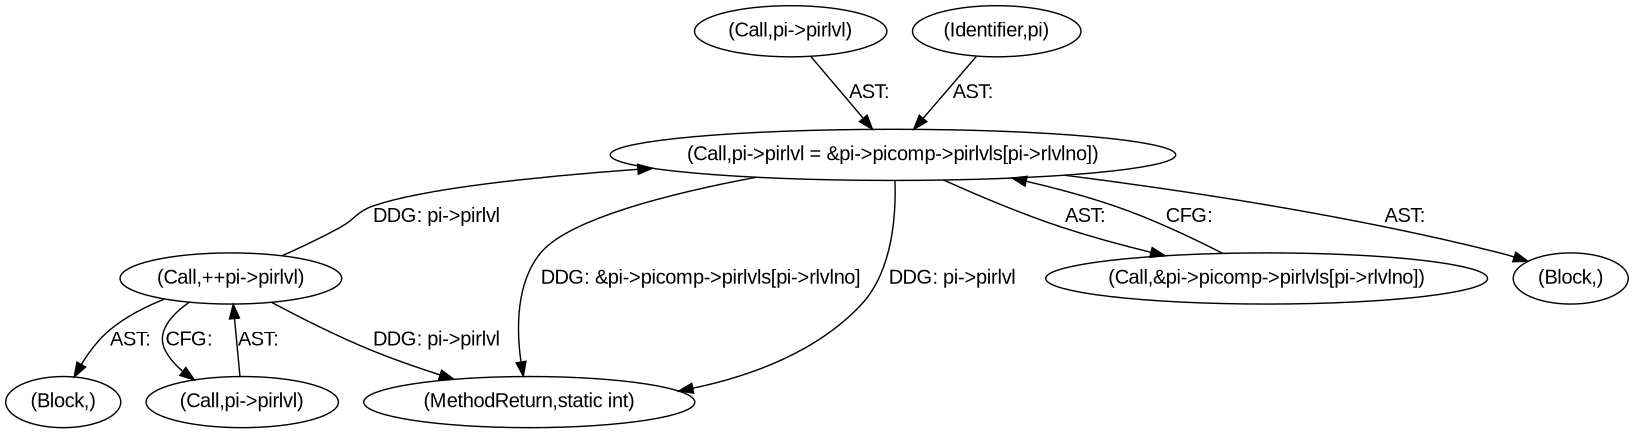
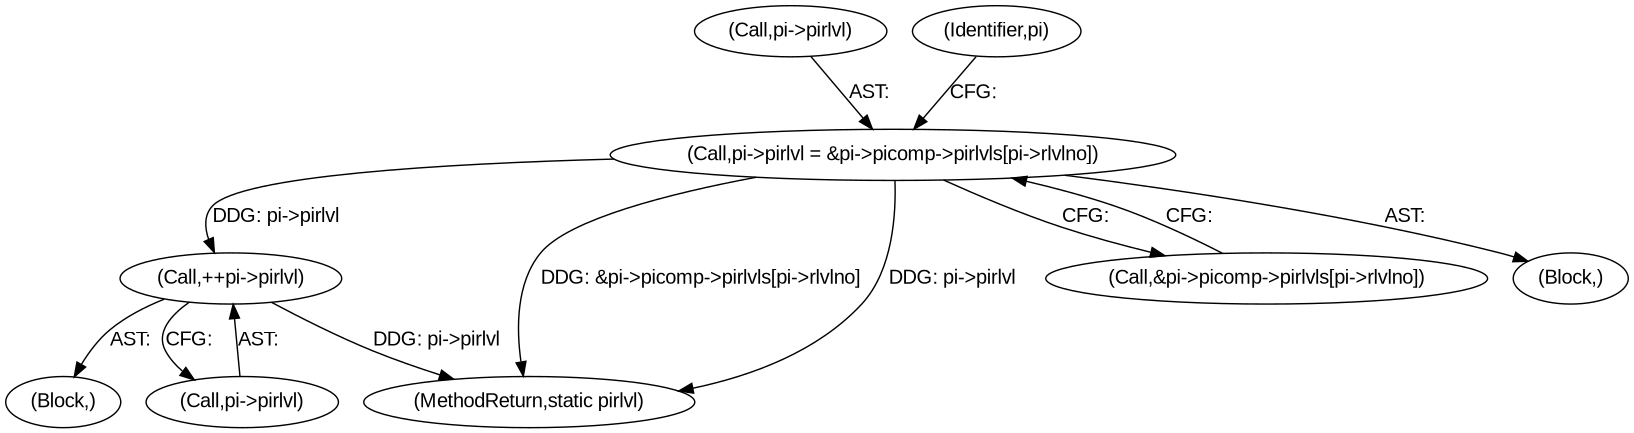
  digraph {
    fontname="Liberation Sans"
    node [fontname="Liberation Sans"]
    edge [fontname="Liberation Sans"]
    n1 [label="(Call,pi->pirlvl = &pi->picomp->pirlvls[pi->rlvlno])"]
    n2 [label="(Call,++pi->pirlvl)"]
-   n3 [label="(MethodReturn,static int)"]
+   n3 [label="(MethodReturn,static pirlvl)"]
    n4 [label="(Call,&pi->picomp->pirlvls[pi->rlvlno])"]
    n5 [label="(Block,)"]
    n6 [label="(Block,)"]
    n7 [label="(Call,pi->pirlvl)"]
    n8 [label="(Call,pi->pirlvl)"]
    n9 [label="(Identifier,pi)"]
-   n2 -> n1 [label="DDG: pi->pirlvl"]
+   n1 -> n2 [label="DDG: pi->pirlvl"]
    n1 -> n3 [label="DDG: &pi->picomp->pirlvls[pi->rlvlno]"]
    n1 -> n3 [label="DDG: pi->pirlvl"]
-   n1 -> n4 [label="AST: "]
+   n1 -> n4 [label="CFG: "]
    n1 -> n5 [label="AST: "]
    n2 -> n3 [label="DDG: pi->pirlvl"]
    n2 -> n6 [label="AST: "]
    n2 -> n7 [label="CFG: "]
    n4 -> n1 [label="CFG: "]
    n7 -> n2 [label="AST: "]
    n8 -> n1 [label="AST: "]
-   n9 -> n1 [label="AST: "]
+   n9 -> n1 [label="CFG: "]
  }
